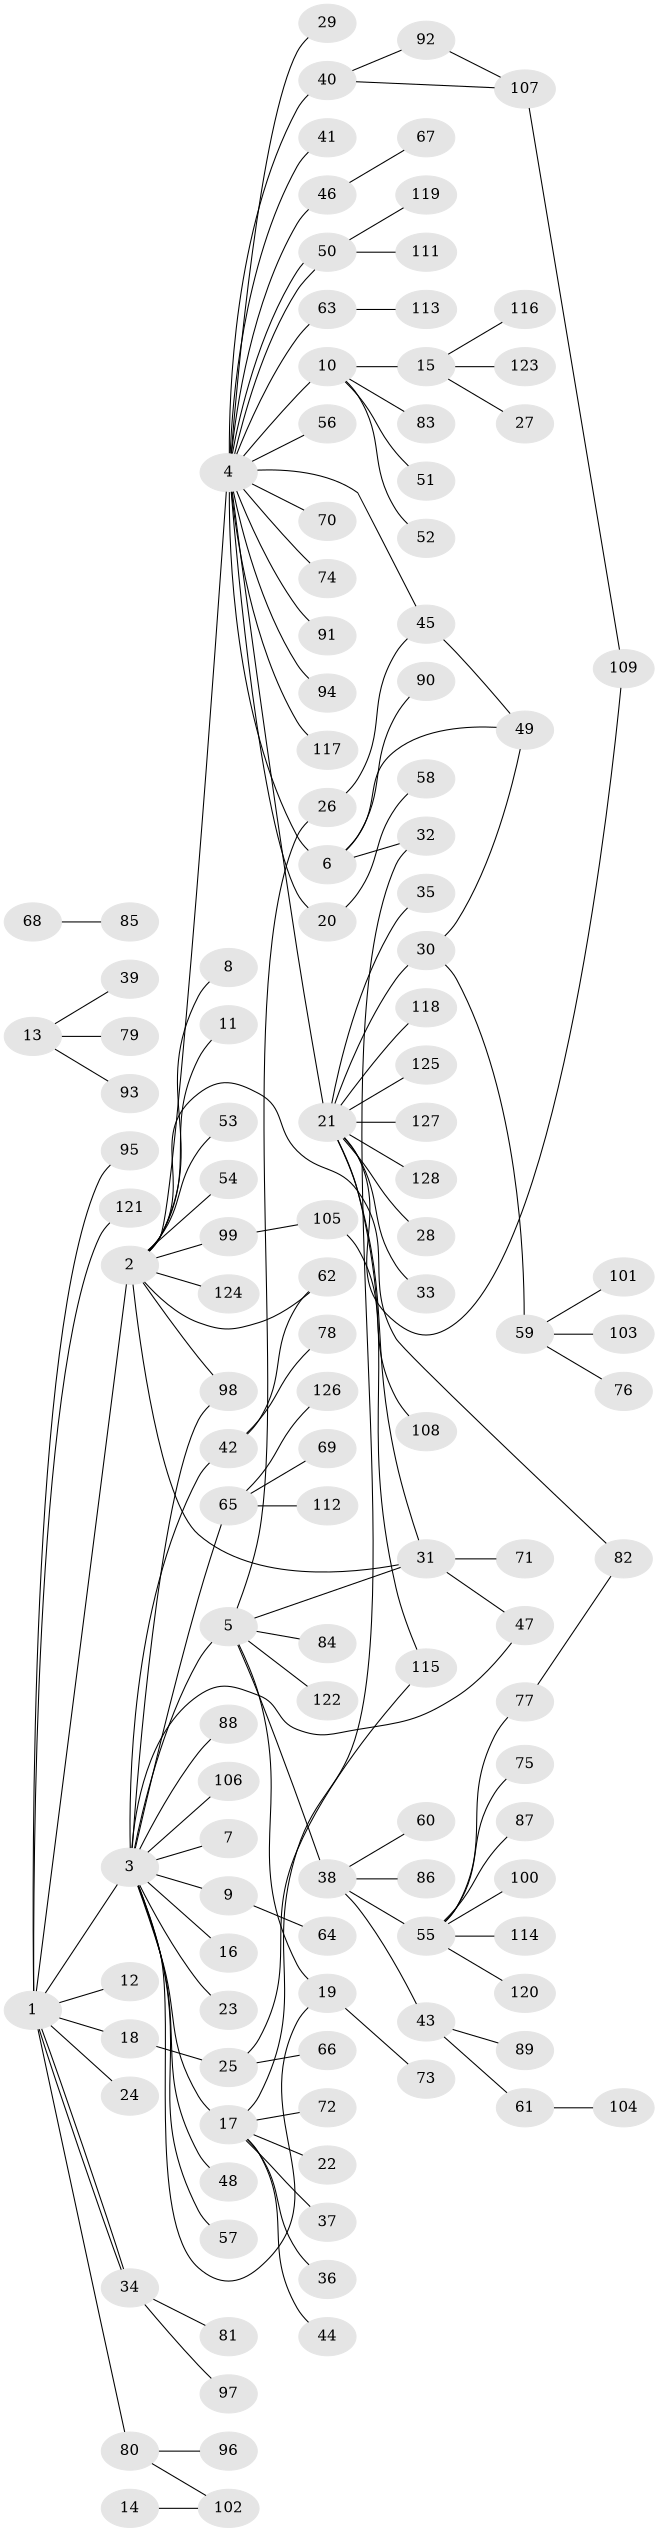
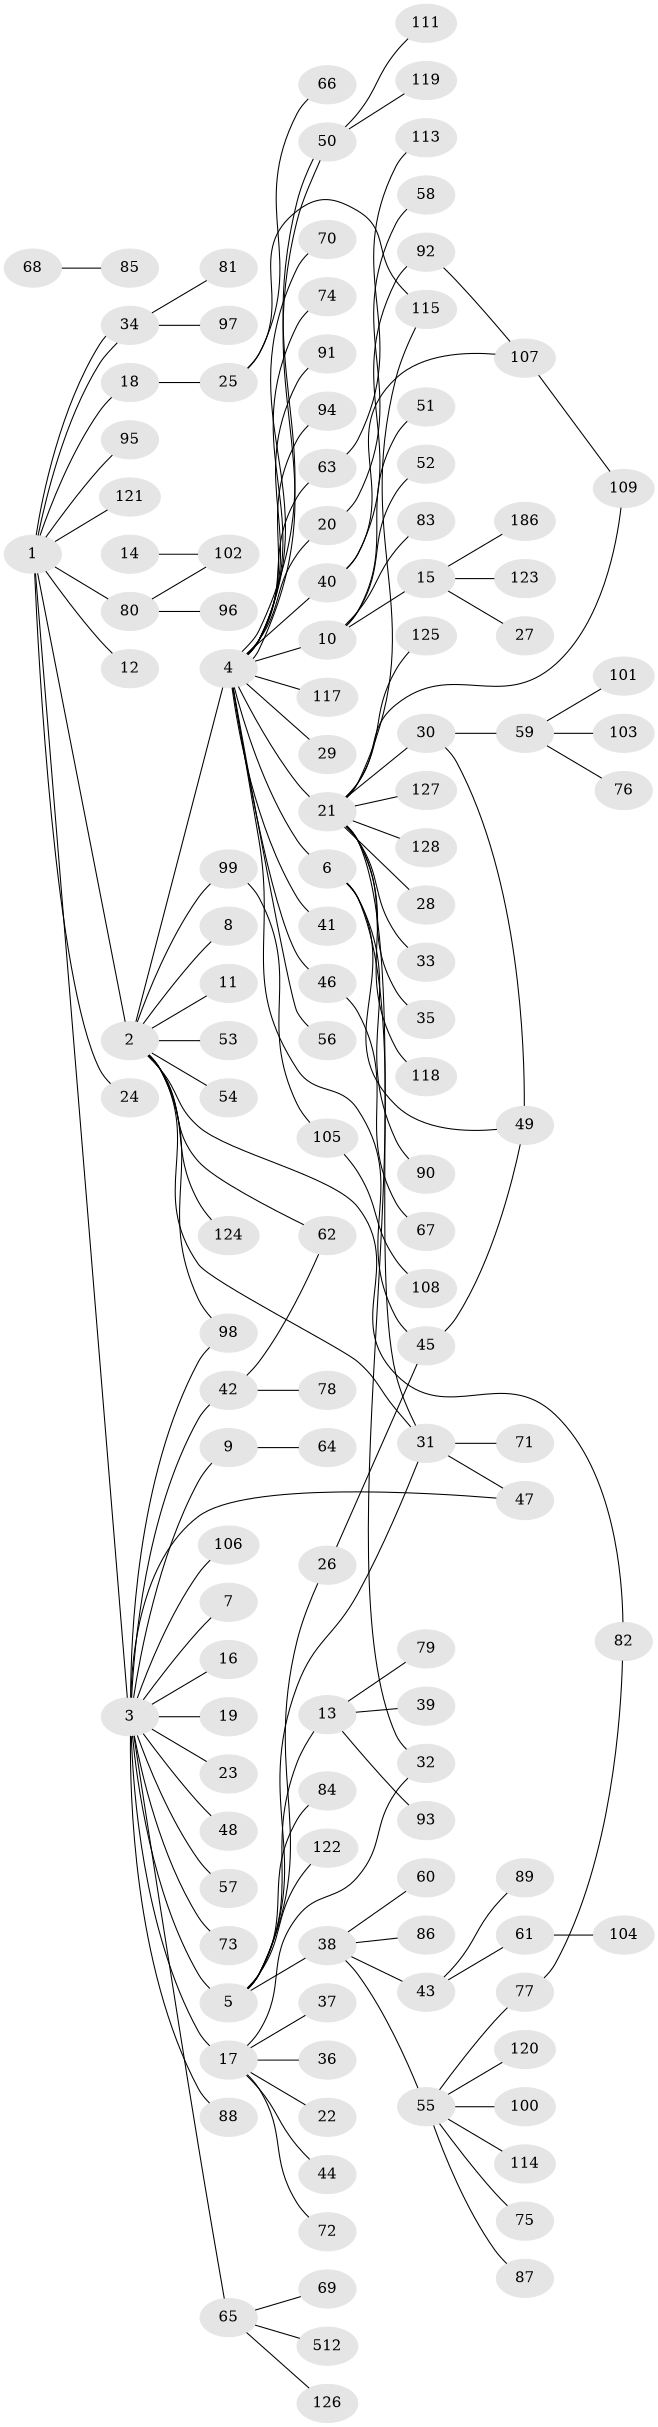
  graph {
    rankdir=LR
    node [color=gray90 style=filled]
    1
    2
    3
    12
    18
    24
    34
    80
    95
    121
    4
    8
    11
    31
    53
    54
    62
    82
    98
    99
    124
    5
    7
    9
    16
    17
    19
    23
    42
    47
    48
    57
    65
    73
    88
    106
    25
    81
    97
    102
    96
    6
    10
    20
    21
    29
    40
    41
    45
    46
    50
    56
    63
    70
    74
    91
    94
    117
    71
    105
    13
    26
    38
    84
    122
    64
    37
    32
    22
    36
    44
    72
    78
    69
-   112
+   112 [label=512]
    126
    49
    90
    15
    51
    52
    83
    14
    58
    28
    30
    33
    35
    109
    115
    118
    125
    127
    128
    92
    107
    67
    111
    119
    113
    39
    79
    93
    43
    55
    60
    86
    27
-   116
+   116 [label=186]
    123
    66
    59
    76
    101
    103
    61
    89
    75
    77
    87
    100
    114
    120
    104
    68
    85
    108
    1 -- 2
    1 -- 3
    1 -- 12
    1 -- 18
    1 -- 24
    1 -- 34
    1 -- 34
    1 -- 80
    1 -- 95
    1 -- 121
    2 -- 4
    2 -- 8
    2 -- 11
    2 -- 31
    2 -- 53
    2 -- 54
    2 -- 62
    2 -- 82
    2 -- 98
    2 -- 99
    2 -- 124
    3 -- 98
    3 -- 5
    3 -- 7
    3 -- 9
    3 -- 16
    3 -- 17
    3 -- 19
    3 -- 23
    3 -- 42
    3 -- 47
    3 -- 48
    3 -- 57
    3 -- 65
-   19 -- 73
+   3 -- 73
    3 -- 88
    3 -- 106
    18 -- 25
    34 -- 81
    34 -- 97
    80 -- 102
    80 -- 96
    4 -- 6
    4 -- 10
    4 -- 20
    4 -- 21
    4 -- 29
    4 -- 40
    4 -- 41
    4 -- 45
    4 -- 46
    4 -- 50
    4 -- 50
    4 -- 56
    4 -- 63
    4 -- 70
    4 -- 74
    4 -- 91
    4 -- 94
    4 -- 117
    31 -- 47
    31 -- 71
    99 -- 105
    5 -- 31
-   5 -- 19
+   5 -- 13
    5 -- 26
    5 -- 38
    5 -- 84
    5 -- 122
    9 -- 64
    17 -- 37
    17 -- 32
    17 -- 22
    17 -- 36
    17 -- 44
    17 -- 72
    42 -- 62
    42 -- 78
    65 -- 69
    65 -- 112
    65 -- 126
    25 -- 115
    25 -- 66
    6 -- 32
    6 -- 49
    6 -- 90
    10 -- 15
    10 -- 51
    10 -- 52
    10 -- 83
    20 -- 58
    21 -- 31
    21 -- 28
    21 -- 30
    21 -- 33
    21 -- 35
    21 -- 109
    21 -- 115
    21 -- 118
    21 -- 125
    21 -- 127
    21 -- 128
    40 -- 92
    40 -- 107
    45 -- 49
    46 -- 67
    50 -- 111
    50 -- 119
    63 -- 113
    105 -- 108
    13 -- 39
    13 -- 79
    13 -- 93
    26 -- 45
    38 -- 43
    38 -- 55
    38 -- 60
    38 -- 86
    15 -- 27
    15 -- 116
    15 -- 123
    14 -- 102
    30 -- 49
    30 -- 59
    92 -- 107
    107 -- 109
    43 -- 61
    43 -- 89
    55 -- 75
    55 -- 77
    55 -- 87
    55 -- 100
    55 -- 114
    55 -- 120
    59 -- 76
    59 -- 101
    59 -- 103
    61 -- 104
    77 -- 82
    68 -- 85
  }
